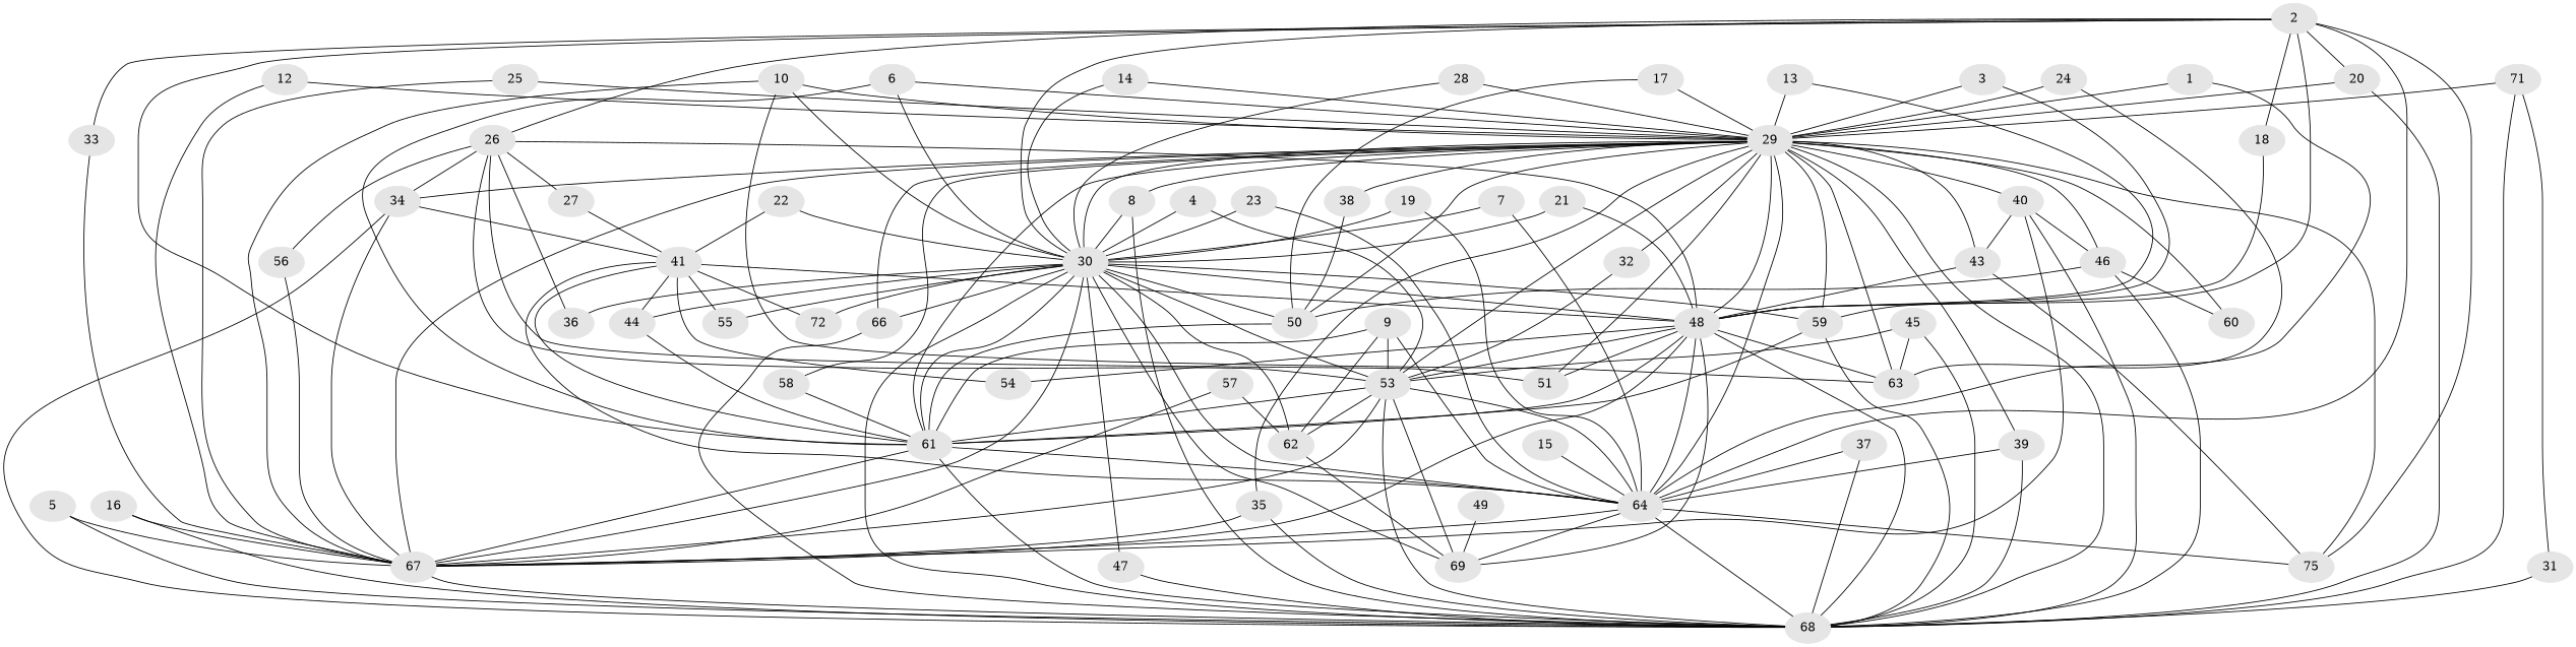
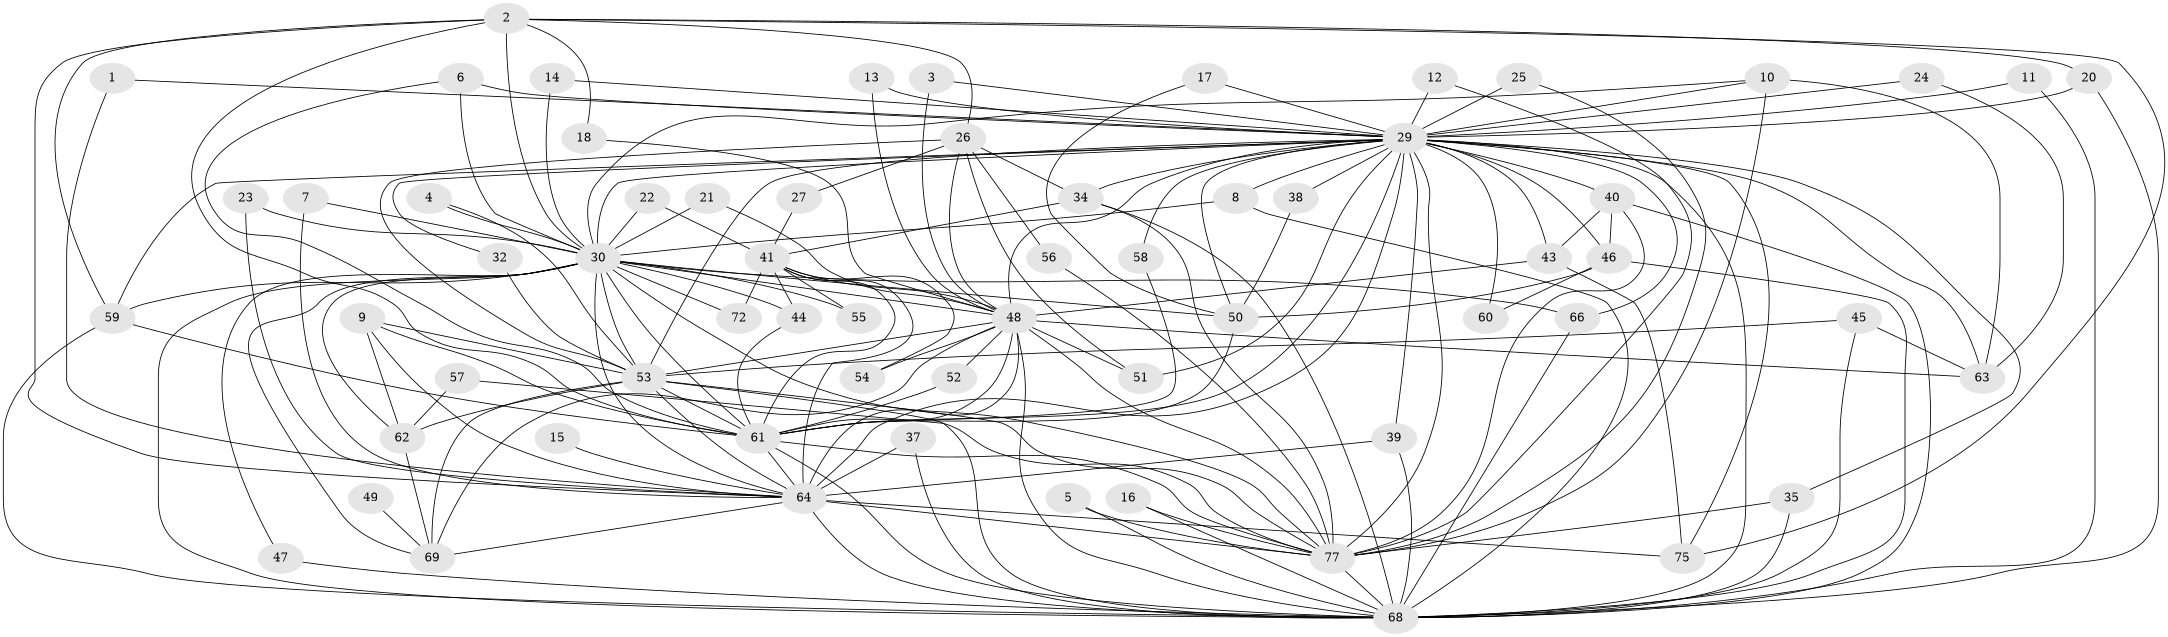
  graph {
    node [color=gray90 style=filled]
    edge [weight=1.0]
    1
    29
    64
    30
    59
    61
    n7 [label=75]
    48
    53
-   67
+   67 [label=77]
    68
    8
    63
    50
    34
    51
    32
    35
    38
    39
    40
    43
    46
    58
    60
    66
    69
    2
    18
    20
    26
-   33
    27
-   36
    56
    62
    n37 [label=72]
    44
    47
    55
    3
    54
+   52
    4
    5
    6
    7
    9
    10
-   11 [label=71]
-   31
+   11
    12
    13
    14
    15
    16
    17
-   19
    21
    22
    41
    23
    24
    25
-   28
    49
    37
    45
    57
    1 -- 29
    1 -- 64
    29 -- 64 [weight=3.0]
    29 -- 30 [weight=2.0]
    29 -- 59
    29 -- 61 [weight=2.0]
    29 -- n7
    29 -- 48 [weight=3.0]
    29 -- 53 [weight=3.0]
    29 -- 67 [weight=2.0]
    29 -- 68 [weight=5.0]
    29 -- 8
    29 -- 63 [weight=2.0]
    29 -- 50
    29 -- 34
    29 -- 51
    29 -- 32
    29 -- 35
    29 -- 38 [weight=2.0]
    29 -- 39
    29 -- 40 [weight=2.0]
    29 -- 43 [weight=2.0]
    29 -- 46
    29 -- 58
    29 -- 60
    29 -- 66
    64 -- n7
    64 -- 67 [weight=3.0]
    64 -- 68 [weight=2.0]
    64 -- 69
    30 -- 64
    30 -- 59
    30 -- 61
    30 -- 48
    30 -- 53 [weight=3.0]
    30 -- 67
    30 -- 68 [weight=2.0]
    30 -- 50
    30 -- 66
    30 -- 69
-   30 -- 36
    30 -- 62
    30 -- n37
    30 -- 44
    30 -- 47
    30 -- 55
    59 -- 61
    59 -- 68
    61 -- 64
    61 -- 67
    61 -- 68 [weight=3.0]
    48 -- 64
    48 -- 61 [weight=2.0]
    48 -- 53
    48 -- 67
    48 -- 68 [weight=2.0]
    48 -- 63
    48 -- 51 [weight=2.0]
    48 -- 69
    48 -- 54
+   48 -- 52
    53 -- 64 [weight=2.0]
    53 -- 61
    53 -- 67
    53 -- 68 [weight=3.0]
    53 -- 69
    53 -- 62
    67 -- 68 [weight=2.0]
    8 -- 30
    8 -- 68
    50 -- 61
    34 -- 67
    34 -- 68
    34 -- 41
    32 -- 53
    35 -- 67
    35 -- 68 [weight=2.0]
    38 -- 50
    39 -- 64
    39 -- 68
    40 -- 67
    40 -- 68
    40 -- 43
    40 -- 46
    43 -- n7
    43 -- 48
    46 -- 68 [weight=2.0]
    46 -- 50
    46 -- 60
    58 -- 61
    66 -- 68
    2 -- 64 [weight=2.0]
    2 -- 30
    2 -- 59
    2 -- 61
    2 -- n7
    2 -- 18
    2 -- 20
    2 -- 26
-   2 -- 33
    18 -- 48
    20 -- 29
    20 -- 68
    26 -- 48
    26 -- 53 [weight=2.0]
    26 -- 34
    26 -- 51
    26 -- 27
-   26 -- 36
    26 -- 56
-   33 -- 67
    27 -- 41
    56 -- 67
    62 -- 69
    44 -- 61
    47 -- 68
    3 -- 29
    3 -- 48
+   52 -- 61 [weight=2.0]
    4 -- 30
    4 -- 53
    5 -- 67
    5 -- 68
    6 -- 29
    6 -- 30
    6 -- 61
    7 -- 64
    7 -- 30
    9 -- 64
    9 -- 61
    9 -- 53
    9 -- 62
    10 -- 29
    10 -- 30
    10 -- 67
    10 -- 63
    11 -- 29
    11 -- 68 [weight=2.0]
-   11 -- 31
-   31 -- 68
    12 -- 29
    12 -- 67
    13 -- 29
    13 -- 48
    14 -- 29
    14 -- 30
    15 -- 64
    16 -- 67
    16 -- 68
    17 -- 29
    17 -- 50
-   19 -- 64
-   19 -- 30
    21 -- 30
    21 -- 48
    22 -- 30
    22 -- 41
    41 -- 64
    41 -- 61
    41 -- 48 [weight=2.0]
    41 -- n37
    41 -- 44
    41 -- 55
    41 -- 54
    23 -- 64
    23 -- 30
    24 -- 29
    24 -- 63
    25 -- 29
    25 -- 67
-   28 -- 29
-   28 -- 30
    49 -- 69
    37 -- 64
    37 -- 68
    45 -- 53
    45 -- 68 [weight=3.0]
    45 -- 63
    57 -- 67
    57 -- 62
  }
